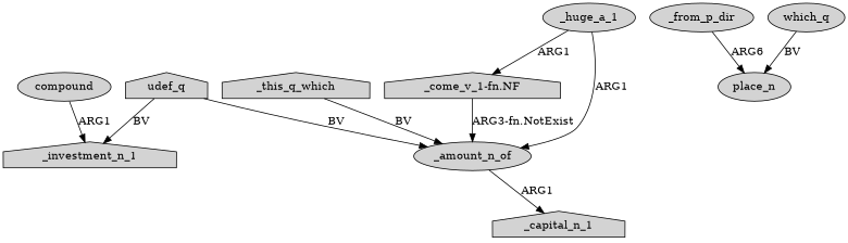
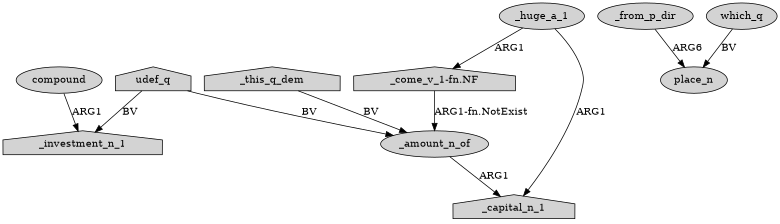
  digraph {
    node [shape=ellipse style=filled]
    udef_q [shape=house]
    _investment_n_1 [shape=house]
    _amount_n_of
    _capital_n_1 [shape=house]
    compound
    "_come_v_1-fn.NF" [shape=house]
    _huge_a_1
    _from_p_dir
    place_n
-   _this_q_dem [shape=house label=_this_q_which]
+   _this_q_dem [shape=house]
    which_q
    udef_q -> _investment_n_1 [label=BV]
    udef_q -> _amount_n_of [label=BV]
    _amount_n_of -> _capital_n_1 [label=ARG1]
    compound -> _investment_n_1 [label=ARG1]
-   "_come_v_1-fn.NF" -> _amount_n_of [label="ARG3-fn.NotExist"]
-   _huge_a_1 -> _amount_n_of [label=ARG1]
+   "_come_v_1-fn.NF" -> _amount_n_of [label="ARG1-fn.NotExist"]
+   _huge_a_1 -> _capital_n_1 [label=ARG1]
    _huge_a_1 -> "_come_v_1-fn.NF" [label=ARG1]
    _from_p_dir -> place_n [label=ARG6]
    _this_q_dem -> _amount_n_of [label=BV]
    which_q -> place_n [label=BV]
  }
